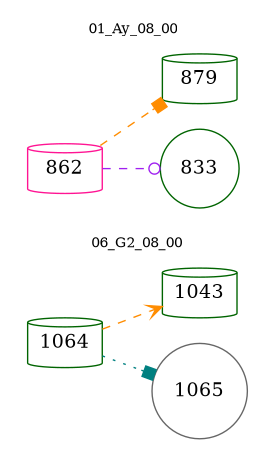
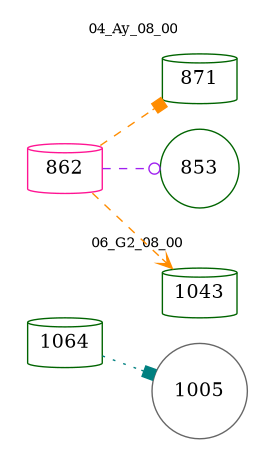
  digraph {
    rankdir=LR
    node [color=darkgreen shape=cylinder]
    edge [arrowhead=box color=darkorange style=dashed]
    n1 [color=deeppink label=862]
-   n2 [label=833 shape=circle]
-   n3 [label=879]
+   n2 [label=853 shape=circle]
+   n3 [label=871]
    n4 [label=1064]
    n5 [label=1043]
-   n6 [color=gray40 label=1065 shape=circle]
+   n6 [color=gray40 label=1005 shape=circle]
    subgraph cluster_1 {
      color=white
      fontsize=10
-     label="01_Ay_08_00"
+     label="04_Ay_08_00"
      n1
      n2
      n3
    }
    subgraph cluster_2 {
      color=white
      fontsize=10
      label="06_G2_08_00"
      n4
      n5
      n6
    }
    n1 -> n2 [arrowhead=odot color=purple]
    n1 -> n3
-   n4 -> n5 [arrowhead=vee]
+   n1 -> n5 [arrowhead=vee]
    n4 -> n6 [color=teal style=dotted]
  }
